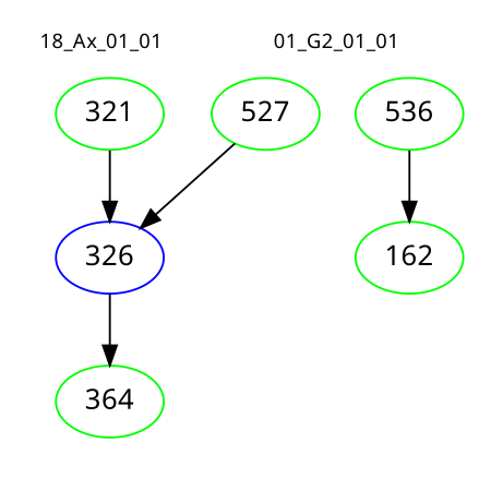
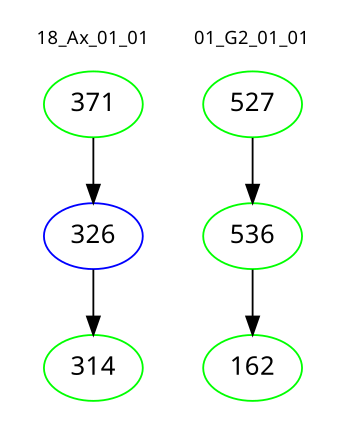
  digraph {
    fontname="Noto Sans"
    node [color=green fontname="Noto Sans"]
    edge [color=black fontname="Noto Sans"]
-   n1 [label=321]
+   n1 [label=371]
    n2 [color=blue label=326]
-   n3 [label=364]
+   n3 [label=314]
    n4 [label=527]
    n5 [label=536]
    n6 [label=162]
    subgraph cluster_1 {
      color=white
      fontsize=10
      label="18_Ax_01_01"
      n1
      n2
      n3
    }
    subgraph cluster_2 {
      color=white
      fontsize=10
      label="01_G2_01_01"
      n4
      n5
      n6
    }
    n1 -> n2
    n2 -> n3
-   n4 -> n2
+   n4 -> n5
    n5 -> n6
  }
